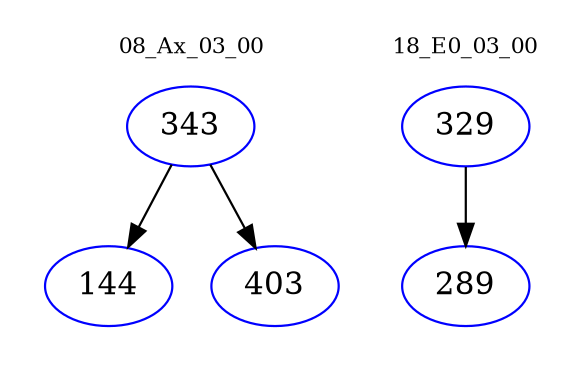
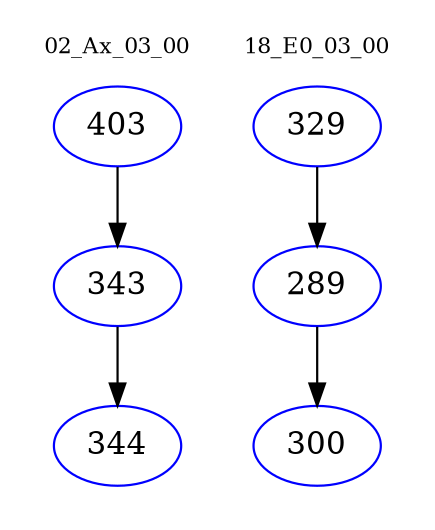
  digraph {
    node [color=blue]
    edge [color=black]
    n1 [label=343]
-   n2 [label=144]
+   n2 [label=344]
    n3 [label=403]
    n4 [label=289]
+   n5 [label=300]
    n6 [label=329]
    subgraph cluster_1 {
      color=white
      fontsize=10
-     label="08_Ax_03_00"
+     label="02_Ax_03_00"
      n1
      n2
      n3
    }
    subgraph cluster_2 {
      color=white
      fontsize=10
      label="18_E0_03_00"
      n4
+     n5
      n6
    }
    n1 -> n2
-   n1 -> n3
+   n3 -> n1
+   n4 -> n5
    n6 -> n4
  }
